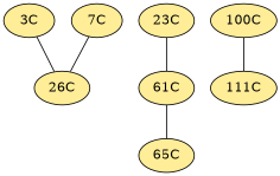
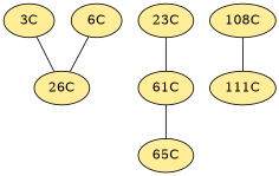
  graph {
    node [fillcolor="#FFED97" style=radial]
    edge [penwidth=1]
    "3C"
    "26C"
-   "6C" [label="7C"]
+   "6C"
    n4 [label="61C"]
    "23C"
    "65C"
-   "108C" [label="100C"]
+   "108C"
    "111C"
    "3C" -- "26C"
    "6C" -- "26C"
    n4 -- "65C"
    "23C" -- n4
    "108C" -- "111C"
  }
